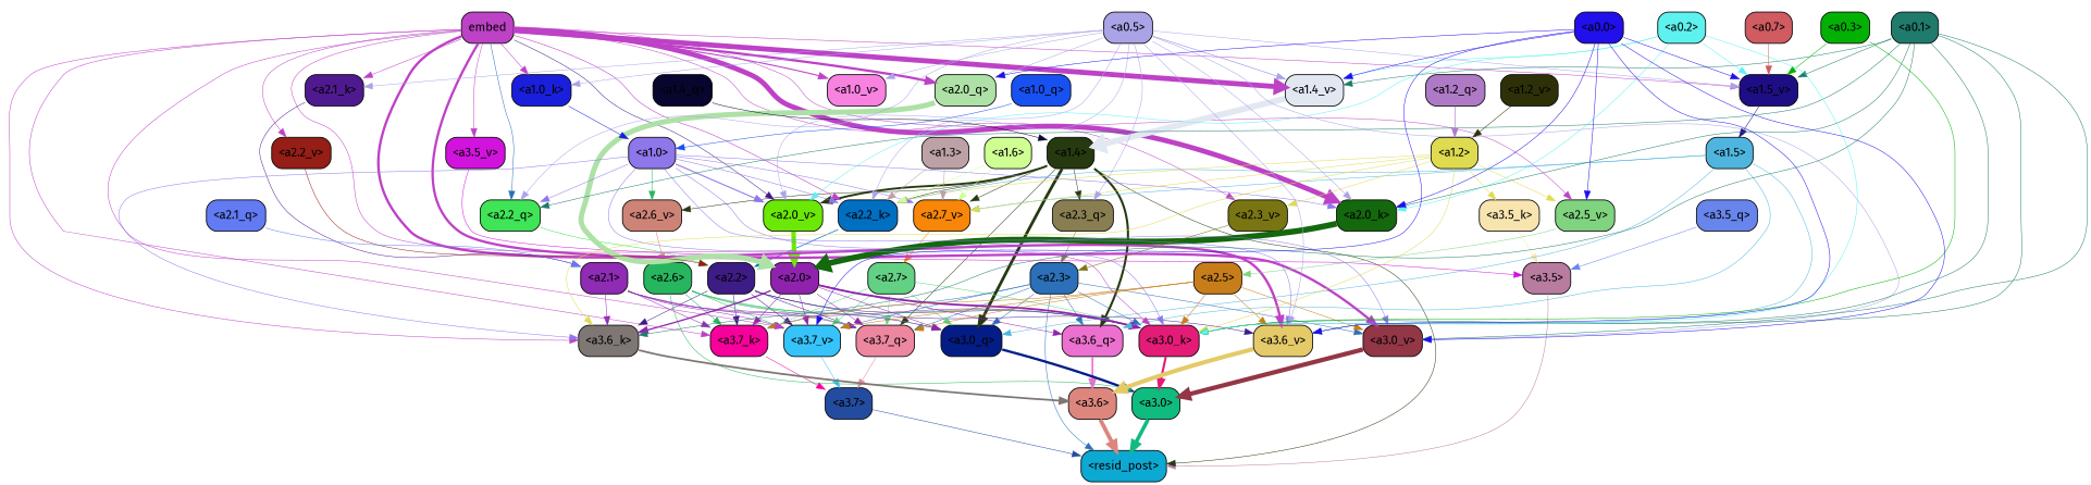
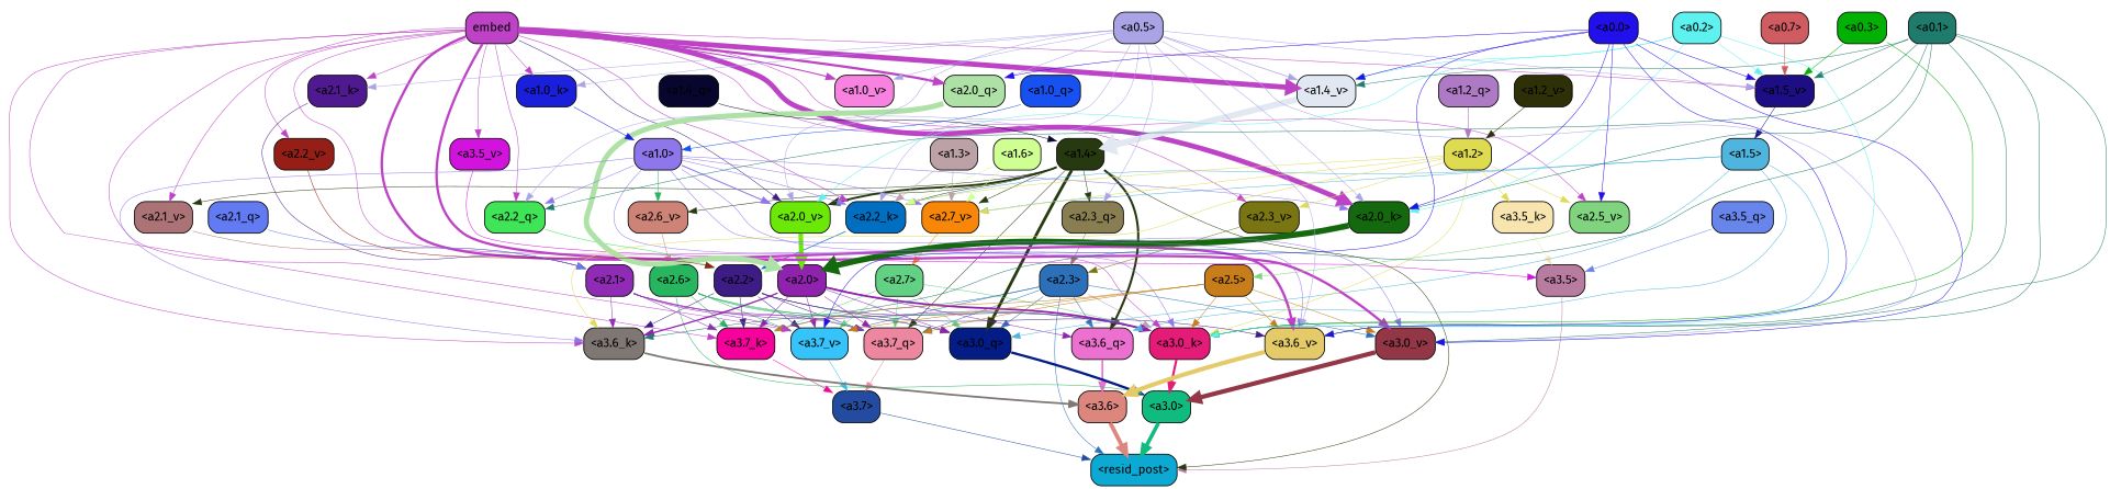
  strict digraph {
    fontname="Fira Sans"
    splines=true
    node [color=black fontname="Fira Sans" shape=box style="filled, rounded"]
    edge [color="#bd42c6" fontname="Fira Sans" penwidth=0.6]
    "<a3.7>" [fillcolor="#234ca0"]
    "<resid_post>" [fillcolor="#0ca9d3"]
    "<a3.6>" [fillcolor="#dc867d"]
    "<a3.5>" [fillcolor="#b97ca1"]
    "<a3.0>" [fillcolor="#10bb7f"]
    "<a2.3>" [fillcolor="#2b70b9"]
    "<a3.7_q>" [fillcolor="#ed87a0"]
    "<a3.6_q>" [fillcolor="#ec70cf"]
    "<a3.0_q>" [fillcolor="#041d86"]
    "<a3.7_k>" [fillcolor="#f6019b"]
    "<a3.0_k>" [fillcolor="#e41c78"]
    "<a3.7_v>" [fillcolor="#36c3fa"]
    "<a3.0_v>" [fillcolor="#933746"]
    "<a1.4>" [fillcolor="#263910"]
    "<a2.3_q>" [fillcolor="#887e51"]
    "<a2.2_k>" [fillcolor="#006fc2"]
    "<a2.7_v>" [fillcolor="#f88608"]
    "<a2.6_v>" [fillcolor="#ce8377"]
+   "<a2.1_v>" [fillcolor="#ab7376"]
    "<a2.0_v>" [fillcolor="#6be807"]
    "<a2.2>" [fillcolor="#3d1c85"]
    "<a2.7>" [fillcolor="#62d183"]
    "<a2.6>" [fillcolor="#27b65f"]
    "<a2.1>" [fillcolor="#8f2bb4"]
    "<a2.0>" [fillcolor="#8f23ae"]
    "<a3.6_k>" [fillcolor="#7e7773"]
    "<a3.6_v>" [fillcolor="#e4ca68"]
    "<a3.5_q>" [fillcolor="#6785eb"]
    "<a3.5_k>" [fillcolor="#f7e4af"]
    "<a3.5_v>" [fillcolor="#d213de"]
    "<a2.5>" [fillcolor="#c77e1a"]
    "<a1.5>" [fillcolor="#4fb5de"]
    embed [fillcolor="#bd42c6"]
    "<a2.2_q>" [fillcolor="#40e457"]
    "<a2.0_q>" [fillcolor="#aee1a6"]
    "<a2.1_k>" [fillcolor="#4f1a90"]
    "<a2.0_k>" [fillcolor="#14680d"]
    "<a2.5_v>" [fillcolor="#80d37f"]
    "<a2.3_v>" [fillcolor="#797512"]
    "<a2.2_v>" [fillcolor="#951e17"]
    "<a1.0_k>" [fillcolor="#1a1fdb"]
    "<a1.5_v>" [fillcolor="#1e0e85"]
    "<a1.4_v>" [fillcolor="#e2e8f2"]
    "<a1.0_v>" [fillcolor="#f882e0"]
    "<a1.0>" [fillcolor="#8e76eb"]
    "<a1.2>" [fillcolor="#dfdb50"]
    "<a0.5>" [fillcolor="#aaa4e7"]
    "<a0.1>" [fillcolor="#1f7b6c"]
    "<a0.3>" [fillcolor="#02b104"]
    "<a0.2>" [fillcolor="#5df1ef"]
    "<a0.0>" [fillcolor="#210fec"]
    "<a2.1_q>" [fillcolor="#627af2"]
    "<a1.6>" [fillcolor="#cfff93"]
    "<a1.3>" [fillcolor="#bca1a6"]
    "<a1.4_q>" [fillcolor="#08062e"]
    "<a1.2_q>" [fillcolor="#af7ac5"]
    "<a1.0_q>" [fillcolor="#1851f2"]
    "<a1.2_v>" [fillcolor="#2e3108"]
    "<a0.7>" [fillcolor="#d05b61"]
    "<a3.7>" -> "<resid_post>" [color="#234ca0"]
    "<a3.6>" -> "<resid_post>" [color="#dc867d" penwidth=4.648244500160217]
    "<a3.5>" -> "<resid_post>" [color="#b97ca1"]
    "<a3.0>" -> "<resid_post>" [color="#10bb7f" penwidth=4.3288813829422]
    "<a2.3>" -> "<resid_post>" [color="#2b70b9"]
    "<a2.3>" -> "<a3.7_q>" [color="#2b70b9"]
    "<a2.3>" -> "<a3.6_q>" [color="#2b70b9"]
    "<a2.3>" -> "<a3.0_q>" [color="#2b70b9"]
    "<a2.3>" -> "<a3.7_k>" [color="#2b70b9"]
-   "<a2.3>" -> "<a3.0_k>" [color="#2b70b9"]
+   "<a2.3>" -> "<a3.0_k>" [color="#bca1a6"]
    "<a2.3>" -> "<a3.7_v>" [color="#2b70b9"]
    "<a2.3>" -> "<a3.0_v>" [color="#2b70b9"]
    "<a3.7_q>" -> "<a3.7>" [color="#ed87a0"]
    "<a3.6_q>" -> "<a3.6>" [color="#ec70cf" penwidth=2.03758105635643]
    "<a3.0_q>" -> "<a3.0>" [color="#041d86" penwidth=2.8638100624084473]
    "<a3.7_k>" -> "<a3.7>" [color="#f6019b"]
    "<a3.0_k>" -> "<a3.0>" [color="#e41c78" penwidth=2.6274144649505615]
    "<a3.7_v>" -> "<a3.7>" [color="#36c3fa"]
    "<a3.0_v>" -> "<a3.0>" [color="#933746" penwidth=5.188832879066467]
    "<a1.4>" -> "<resid_post>" [color="#263910"]
    "<a1.4>" -> "<a3.7_q>" [color="#263910"]
    "<a1.4>" -> "<a3.6_q>" [color="#263910" penwidth=2.5397292599081993]
    "<a1.4>" -> "<a3.0_q>" [color="#263910" penwidth=3.3985572457313538]
    "<a1.4>" -> "<a2.3_q>" [color="#263910"]
    "<a1.4>" -> "<a2.2_k>" [color="#263910"]
    "<a1.4>" -> "<a2.7_v>" [color="#263910"]
    "<a1.4>" -> "<a2.6_v>" [color="#263910"]
+   "<a1.4>" -> "<a2.1_v>" [color="#263910"]
    "<a1.4>" -> "<a2.0_v>" [color="#263910" penwidth=2.3308929204940796]
    "<a2.3_q>" -> "<a2.3>" [color="#887e51"]
    "<a2.2_k>" -> "<a2.2>" [color="#006fc2" penwidth=0.8337457180023193]
    "<a2.7_v>" -> "<a2.7>" [color="#f88608"]
    "<a2.6_v>" -> "<a2.6>" [color="#ce8377"]
+   "<a2.1_v>" -> "<a2.1>" [color="#ab7376"]
    "<a2.0_v>" -> "<a2.0>" [color="#6be807" penwidth=5.211444020271301]
    "<a2.2>" -> "<a3.7_q>" [color="#3d1c85"]
    "<a2.2>" -> "<a3.7_k>" [color="#3d1c85"]
    "<a2.2>" -> "<a3.0_k>" [color="#3d1c85"]
    "<a2.2>" -> "<a3.7_v>" [color="#3d1c85"]
    "<a2.2>" -> "<a3.6_k>" [color="#3d1c85"]
    "<a2.2>" -> "<a3.6_v>" [color="#3d1c85"]
    "<a2.7>" -> "<a3.7_q>" [color="#62d183"]
    "<a2.7>" -> "<a3.0_q>" [color="#62d183"]
    "<a2.7>" -> "<a3.7_k>" [color="#62d183"]
    "<a2.7>" -> "<a3.0_k>" [color="#62d183"]
    "<a2.7>" -> "<a3.7_v>" [color="#62d183"]
    "<a2.6>" -> "<a3.0>" [color="#27b65f"]
    "<a2.6>" -> "<a3.7_q>" [color="#27b65f"]
    "<a2.6>" -> "<a3.0_q>" [color="#27b65f"]
    "<a2.6>" -> "<a3.7_k>" [color="#27b65f"]
    "<a2.6>" -> "<a3.0_k>" [color="#27b65f"]
    "<a2.6>" -> "<a3.7_v>" [color="#27b65f"]
    "<a2.1>" -> "<a3.7_q>" [color="#8f2bb4"]
    "<a2.1>" -> "<a3.0_q>" [color="#8f2bb4"]
    "<a2.1>" -> "<a3.7_k>" [color="#8f2bb4"]
    "<a2.1>" -> "<a3.0_k>" [color="#8f2bb4"]
    "<a2.1>" -> "<a3.7_v>" [color="#8f2bb4"]
    "<a2.1>" -> "<a3.6_k>" [color="#8f2bb4"]
    "<a2.0>" -> "<a3.7_q>" [color="#8f23ae"]
    "<a2.0>" -> "<a3.6_q>" [color="#8f23ae"]
    "<a2.0>" -> "<a3.0_q>" [color="#8f23ae"]
    "<a2.0>" -> "<a3.7_k>" [color="#8f23ae"]
    "<a2.0>" -> "<a3.0_k>" [color="#8f23ae" penwidth=2.205150544643402]
    "<a2.0>" -> "<a3.7_v>" [color="#8f23ae"]
    "<a2.0>" -> "<a3.6_k>" [color="#8f23ae" penwidth=1.5717863738536835]
    "<a3.6_k>" -> "<a3.6>" [color="#7e7773" penwidth=2.174198240041733]
    "<a3.6_v>" -> "<a3.6>" [color="#e4ca68" penwidth=5.002329230308533]
    "<a3.5_q>" -> "<a3.5>" [color="#6785eb"]
    "<a3.5_k>" -> "<a3.5>" [color="#f7e4af"]
    "<a3.5_v>" -> "<a3.5>" [color="#d213de"]
    "<a2.5>" -> "<a3.7_q>" [color="#c77e1a"]
    "<a2.5>" -> "<a3.7_k>" [color="#c77e1a"]
    "<a2.5>" -> "<a3.0_k>" [color="#c77e1a"]
    "<a2.5>" -> "<a3.7_v>" [color="#c77e1a"]
    "<a2.5>" -> "<a3.0_v>" [color="#c77e1a"]
    "<a2.5>" -> "<a3.6_v>" [color="#c77e1a"]
    "<a1.5>" -> "<a3.6_q>" [color="#4fb5de"]
    "<a1.5>" -> "<a3.0_q>" [color="#4fb5de"]
    "<a1.5>" -> "<a3.0_k>" [color="#4fb5de"]
    "<a1.5>" -> "<a2.2_k>" [color="#4fb5de"]
    "<a1.5>" -> "<a2.7_v>" [color="#4fb5de"]
    embed -> "<a3.7_k>"
    embed -> "<a3.0_k>"
    embed -> "<a3.7_v>"
    embed -> "<a3.0_v>" [penwidth=2.812090039253235]
    embed -> "<a2.2_k>" [penwidth=0.6694881916046143]
+   embed -> "<a2.1_v>"
    embed -> "<a2.0_v>" [color="#3d1c85"]
    embed -> "<a3.6_k>"
    embed -> "<a3.6_v>" [penwidth=2.882729172706604]
    embed -> "<a3.5_v>"
-   embed -> "<a2.2_q>" [color="#2b70b9"]
+   embed -> "<a2.2_q>"
    embed -> "<a2.0_q>" [penwidth=2.773140072822571]
    embed -> "<a2.1_k>"
    embed -> "<a2.0_k>" [penwidth=5.809704422950745]
    embed -> "<a2.5_v>"
    embed -> "<a2.3_v>"
    embed -> "<a2.2_v>"
    embed -> "<a1.0_k>"
    embed -> "<a1.5_v>"
    embed -> "<a1.4_v>" [penwidth=5.930049657821655]
    embed -> "<a1.0_v>" [penwidth=1.3246397972106934]
    "<a2.2_q>" -> "<a2.2>" [color="#40e457" penwidth=0.6299107074737549]
    "<a2.0_q>" -> "<a2.0>" [color="#aee1a6" penwidth=6.081655263900757]
    "<a2.1_k>" -> "<a2.1>" [color="#4f1a90"]
    "<a2.0_k>" -> "<a2.0>" [color="#14680d" penwidth=6.795950889587402]
    "<a2.5_v>" -> "<a2.5>" [color="#80d37f"]
    "<a2.3_v>" -> "<a2.3>" [color="#797512"]
    "<a2.2_v>" -> "<a2.2>" [color="#951e17"]
    "<a1.0_k>" -> "<a1.0>" [color="#1a1fdb"]
    "<a1.5_v>" -> "<a1.5>" [color="#1e0e85"]
    "<a1.4_v>" -> "<a1.4>" [color="#e2e8f2" penwidth=7.066803693771362]
    "<a1.0>" -> "<a3.0_k>" [color="#8e76eb"]
    "<a1.0>" -> "<a3.0_v>" [color="#8e76eb"]
    "<a1.0>" -> "<a2.2_k>" [color="#8e76eb"]
    "<a1.0>" -> "<a2.7_v>" [color="#8e76eb"]
    "<a1.0>" -> "<a2.6_v>" [color="#27b65f"]
    "<a1.0>" -> "<a2.0_v>" [color="#8e76eb" penwidth=1.2632839679718018]
    "<a1.0>" -> "<a3.6_k>" [color="#8e76eb"]
    "<a1.0>" -> "<a3.6_v>" [color="#8e76eb"]
    "<a1.0>" -> "<a2.2_q>" [color="#8e76eb"]
    "<a1.0>" -> "<a2.0_k>" [color="#8e76eb"]
    "<a1.2>" -> "<a3.0_k>" [color="#dfdb50"]
    "<a1.2>" -> "<a2.2_k>" [color="#dfdb50"]
    "<a1.2>" -> "<a2.7_v>" [color="#dfdb50"]
    "<a1.2>" -> "<a3.6_k>" [color="#dfdb50"]
    "<a1.2>" -> "<a3.5_k>" [color="#dfdb50"]
    "<a1.2>" -> "<a2.5_v>" [color="#dfdb50"]
    "<a1.2>" -> "<a2.3_v>" [color="#dfdb50"]
    "<a0.5>" -> "<a3.0_v>" [color="#aaa4e7" penwidth=0.6281400918960571]
    "<a0.5>" -> "<a2.3_q>" [color="#aaa4e7"]
    "<a0.5>" -> "<a2.2_k>" [color="#aaa4e7"]
    "<a0.5>" -> "<a2.0_v>" [color="#aaa4e7"]
    "<a0.5>" -> "<a3.6_v>" [color="#aaa4e7"]
    "<a0.5>" -> "<a2.2_q>" [color="#aaa4e7"]
    "<a0.5>" -> "<a2.0_q>" [color="#aaa4e7"]
    "<a0.5>" -> "<a2.1_k>" [color="#aaa4e7"]
    "<a0.5>" -> "<a2.0_k>" [color="#aaa4e7" penwidth=0.6196913719177246]
    "<a0.5>" -> "<a1.0_k>" [color="#aaa4e7"]
    "<a0.5>" -> "<a1.5_v>" [color="#aaa4e7"]
    "<a0.5>" -> "<a1.4_v>" [color="#aaa4e7" penwidth=0.9038386344909668]
    "<a0.5>" -> "<a1.0_v>" [color="#aaa4e7"]
    "<a0.1>" -> "<a3.0_k>" [color="#1f7b6c"]
    "<a0.1>" -> "<a3.0_v>" [color="#1f7b6c"]
    "<a0.1>" -> "<a3.6_k>" [color="#1f7b6c"]
    "<a0.1>" -> "<a3.6_v>" [color="#1f7b6c"]
    "<a0.1>" -> "<a2.2_q>" [color="#1f7b6c"]
    "<a0.1>" -> "<a2.0_k>" [color="#1f7b6c"]
    "<a0.1>" -> "<a1.5_v>" [color="#1f7b6c"]
    "<a0.1>" -> "<a1.4_v>" [color="#1f7b6c"]
    "<a0.3>" -> "<a3.0_k>" [color="#02b104"]
    "<a0.3>" -> "<a1.5_v>" [color="#02b104"]
    "<a0.2>" -> "<a3.0_k>" [color="#5df1ef"]
    "<a0.2>" -> "<a2.0_v>" [color="#5df1ef"]
    "<a0.2>" -> "<a2.0_k>" [color="#5df1ef"]
    "<a0.2>" -> "<a1.5_v>" [color="#5df1ef"]
    "<a0.2>" -> "<a1.4_v>" [color="#5df1ef"]
    "<a0.0>" -> "<a3.7_v>" [color="#210fec"]
    "<a0.0>" -> "<a3.0_v>" [color="#210fec"]
    "<a0.0>" -> "<a3.6_v>" [color="#210fec"]
    "<a0.0>" -> "<a2.0_q>" [color="#210fec"]
    "<a0.0>" -> "<a2.0_k>" [color="#210fec"]
    "<a0.0>" -> "<a2.5_v>" [color="#210fec"]
    "<a0.0>" -> "<a1.5_v>" [color="#210fec"]
    "<a0.0>" -> "<a1.4_v>" [color="#210fec"]
    "<a2.1_q>" -> "<a2.1>" [color="#627af2"]
    "<a1.6>" -> "<a2.2_k>" [color="#cfff93"]
    "<a1.6>" -> "<a2.7_v>" [color="#cfff93"]
    "<a1.3>" -> "<a2.2_k>" [color="#bca1a6"]
    "<a1.3>" -> "<a2.7_v>" [color="#bca1a6"]
    "<a1.4_q>" -> "<a1.4>" [color="#08062e"]
    "<a1.2_q>" -> "<a1.2>" [color="#af7ac5" penwidth=0.7635738849639893]
    "<a1.0_q>" -> "<a1.0>" [color="#1851f2"]
    "<a1.2_v>" -> "<a1.2>" [color="#2e3108"]
    "<a0.7>" -> "<a1.5_v>" [color="#d05b61"]
  }
